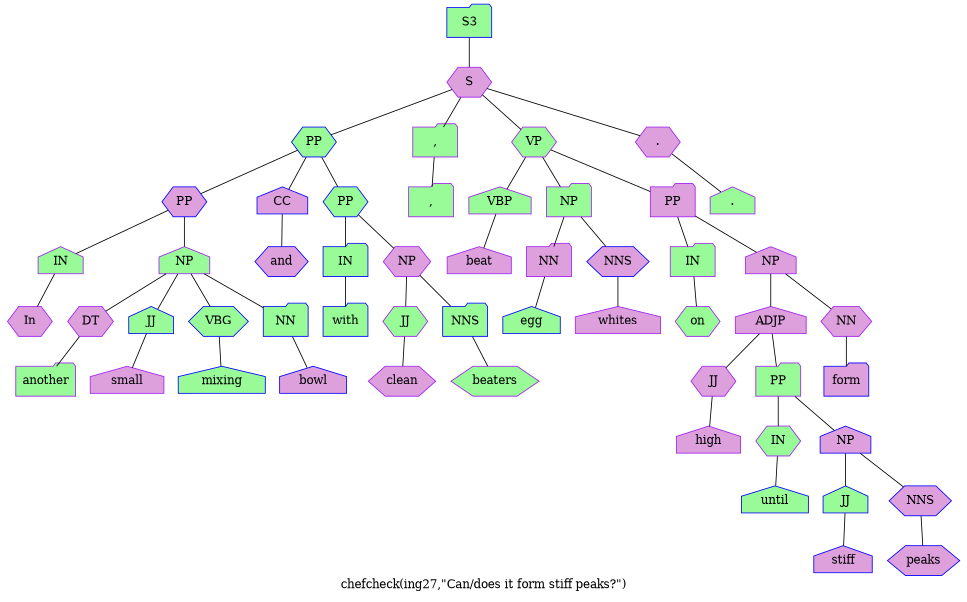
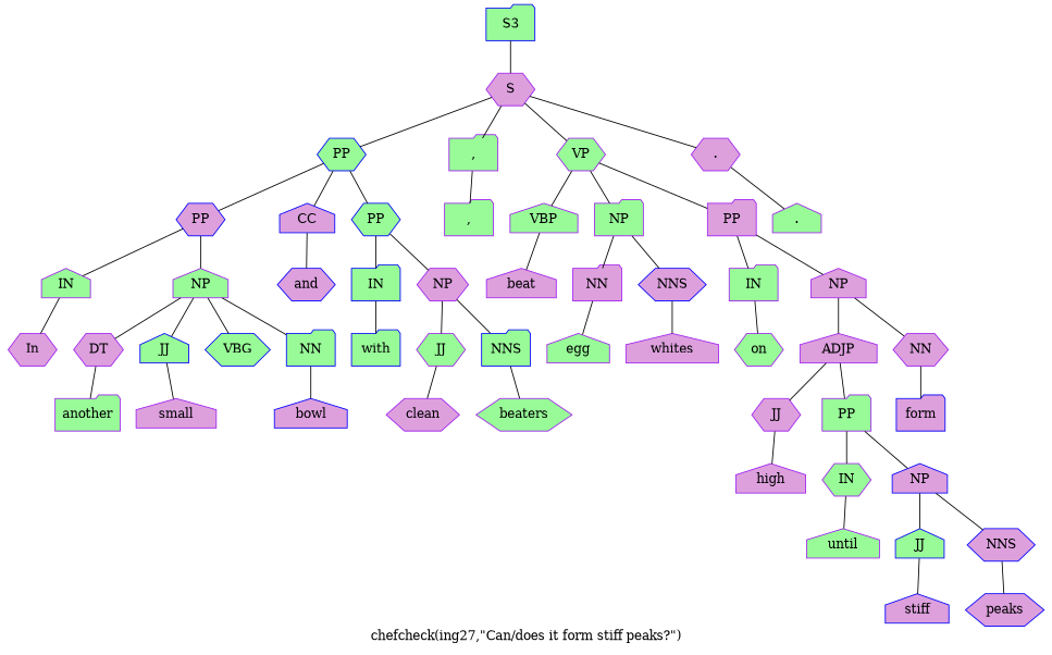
  graph {
    label="chefcheck(ing27,\"Can/does it form stiff peaks?\")"
    node [color=purple fillcolor=palegreen shape=hexagon style=filled]
    n1 [color=blue label=S3 shape=folder]
    n2 [fillcolor=plum label=S]
    n3 [color=blue label=PP]
    n4 [label="," shape=folder]
    n5 [label=VP]
    n6 [fillcolor=plum label="."]
    n7 [color=blue fillcolor=plum label=PP]
    n8 [color=blue fillcolor=plum label=CC shape=house]
    n9 [color=blue label=PP]
    n10 [label="," shape=folder]
    n11 [label=VBP shape=house]
    n12 [label=NP shape=folder]
    n13 [fillcolor=plum label=PP shape=folder]
    n14 [label="." shape=house]
    n15 [label=IN shape=house]
    n16 [label=NP shape=house]
    n17 [color=blue fillcolor=plum label=and]
    n18 [color=blue label=IN shape=folder]
    n19 [fillcolor=plum label=NP]
    n20 [fillcolor=plum label=In]
    n21 [fillcolor=plum label=DT]
    n22 [color=blue label=JJ shape=house]
    n23 [color=blue label=VBG]
    n24 [color=blue label=NN shape=folder]
    n25 [label=another shape=folder]
    n26 [fillcolor=plum label=small shape=house]
-   n27 [color=blue label=mixing shape=house]
    n28 [color=blue fillcolor=plum label=bowl shape=house]
    n29 [color=blue label=with shape=folder]
    n30 [label=JJ]
    n31 [color=blue label=NNS shape=folder]
    n32 [fillcolor=plum label=clean]
    n33 [label=beaters]
    n34 [fillcolor=plum label=beat shape=house]
    n35 [fillcolor=plum label=NN shape=folder]
    n36 [color=blue fillcolor=plum label=NNS]
    n37 [label=IN shape=folder]
    n38 [fillcolor=plum label=NP shape=house]
-   n39 [color=blue label=egg shape=house]
+   n39 [label=egg shape=house]
    n40 [fillcolor=plum label=whites shape=house]
    n41 [label=on]
    n42 [fillcolor=plum label=ADJP shape=house]
    n43 [fillcolor=plum label=NN]
    n44 [fillcolor=plum label=JJ]
    n45 [label=PP shape=folder]
    n46 [color=blue fillcolor=plum label=form shape=folder]
    n47 [fillcolor=plum label=high shape=house]
    n48 [label=IN]
    n49 [color=blue fillcolor=plum label=NP shape=house]
-   n50 [color=blue label=until shape=house]
+   n50 [label=until shape=house]
    n51 [color=blue label=JJ shape=house]
    n52 [color=blue fillcolor=plum label=NNS]
    n53 [color=blue fillcolor=plum label=stiff shape=house]
    n54 [color=blue fillcolor=plum label=peaks]
    n1 -- n2
    n2 -- n3
    n2 -- n4
    n2 -- n5
    n2 -- n6
    n3 -- n7
    n3 -- n8
    n3 -- n9
    n4 -- n10
    n5 -- n11
    n5 -- n12
    n5 -- n13
    n6 -- n14
    n7 -- n15
    n7 -- n16
    n8 -- n17
    n9 -- n18
    n9 -- n19
    n11 -- n34
    n12 -- n35
    n12 -- n36
    n13 -- n37
    n13 -- n38
    n15 -- n20
    n16 -- n21
    n16 -- n22
    n16 -- n23
    n16 -- n24
    n18 -- n29
    n19 -- n30
    n19 -- n31
    n21 -- n25
    n22 -- n26
-   n23 -- n27
    n24 -- n28
    n30 -- n32
    n31 -- n33
    n35 -- n39
    n36 -- n40
    n37 -- n41
    n38 -- n42
    n38 -- n43
    n42 -- n44
    n42 -- n45
    n43 -- n46
    n44 -- n47
    n45 -- n48
    n45 -- n49
    n48 -- n50
    n49 -- n51
    n49 -- n52
    n51 -- n53
    n52 -- n54
  }
